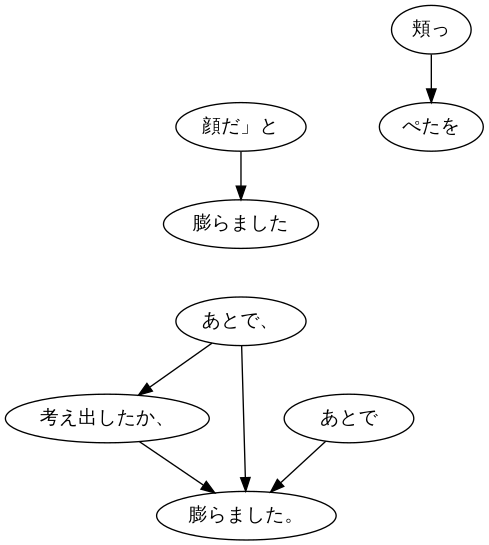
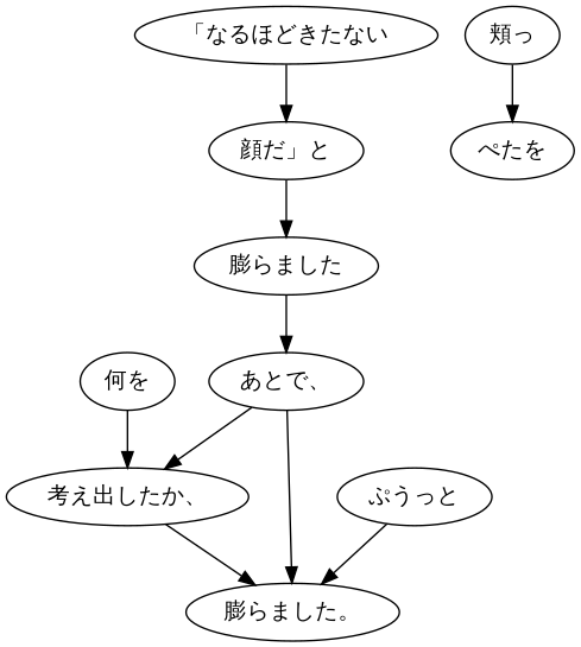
  digraph {
    fontname="PT Serif"
    node [fontname="PT Serif"]
    edge [fontname="PT Serif"]
+   n1 [label="「なるほどきたない"]
    n2 [label="顔だ」と"]
    n3 [label="膨らました"]
    n4 [label="あとで、"]
    n5 [label="考え出したか、"]
    n6 [label="膨らました。"]
-   n8 [label="あとで"]
+   n7 [label="何を"]
+   n8 [label="ぷうっと"]
    n9 [label="頬っ"]
    n10 [label="ぺたを"]
+   n1 -> n2
    n2 -> n3
+   n3 -> n4
    n4 -> n5
    n4 -> n6
    n5 -> n6
+   n7 -> n5
    n8 -> n6
    n9 -> n10
  }
